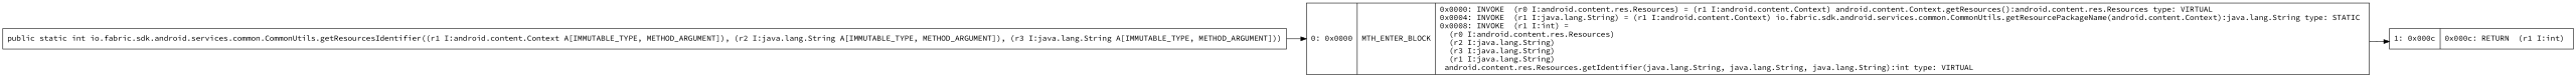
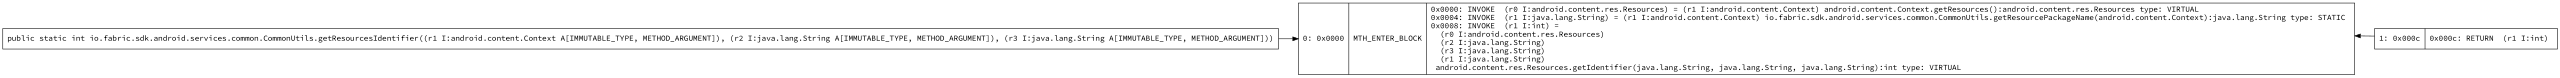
  digraph {
    rankdir=LR
    fontname="Source Code Pro"
    node [shape=record fontname="Source Code Pro"]
    edge [fontname="Source Code Pro"]
    n1 [label="{0\:\ 0x0000|MTH_ENTER_BLOCK\l|0x0000: INVOKE  (r0 I:android.content.res.Resources) = (r1 I:android.content.Context) android.content.Context.getResources():android.content.res.Resources type: VIRTUAL \l0x0004: INVOKE  (r1 I:java.lang.String) = (r1 I:android.content.Context) io.fabric.sdk.android.services.common.CommonUtils.getResourcePackageName(android.content.Context):java.lang.String type: STATIC \l0x0008: INVOKE  (r1 I:int) = \l  (r0 I:android.content.res.Resources)\l  (r2 I:java.lang.String)\l  (r3 I:java.lang.String)\l  (r1 I:java.lang.String)\l android.content.res.Resources.getIdentifier(java.lang.String, java.lang.String, java.lang.String):int type: VIRTUAL \l}"]
    n2 [label="{1\:\ 0x000c|0x000c: RETURN  (r1 I:int) \l}"]
    n3 [label="{public static int io.fabric.sdk.android.services.common.CommonUtils.getResourcesIdentifier((r1 I:android.content.Context A[IMMUTABLE_TYPE, METHOD_ARGUMENT]), (r2 I:java.lang.String A[IMMUTABLE_TYPE, METHOD_ARGUMENT]), (r3 I:java.lang.String A[IMMUTABLE_TYPE, METHOD_ARGUMENT])) }"]
-   n1 -> n2
+   n2 -> n1
    n3 -> n1
  }
